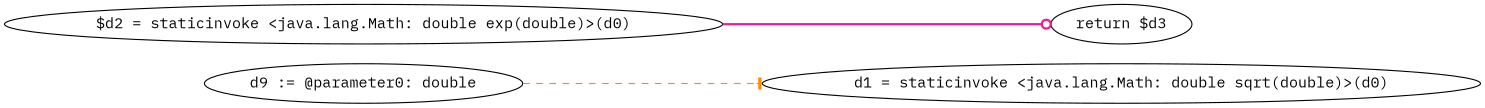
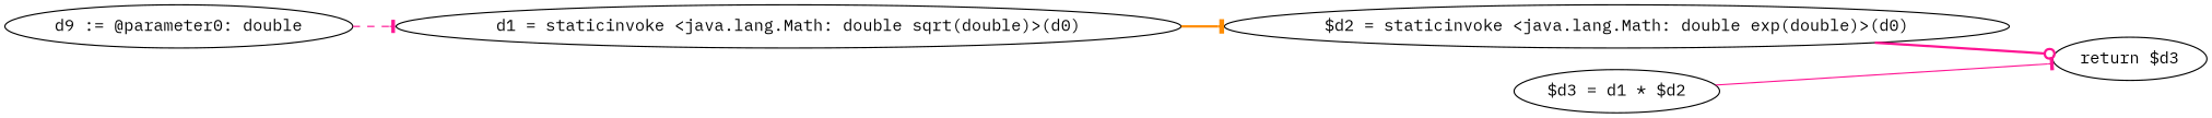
  digraph {
    fontname="IBM Plex Mono"
    rankdir=LR
    node [fontname="IBM Plex Mono"]
    edge [arrowhead=tee color=darkorange fontname="IBM Plex Mono" style=bold]
    n1 [label="d9 := @parameter0: double"]
    "d1 = staticinvoke <java.lang.Math: double sqrt(double)>(d0)"
    "$d2 = staticinvoke <java.lang.Math: double exp(double)>(d0)"
    "return $d3"
-   n1 -> "d1 = staticinvoke <java.lang.Math: double sqrt(double)>(d0)" [style=dashed]
+   "$d3 = d1 * $d2"
+   n1 -> "d1 = staticinvoke <java.lang.Math: double sqrt(double)>(d0)" [color=deeppink style=dashed]
+   "d1 = staticinvoke <java.lang.Math: double sqrt(double)>(d0)" -> "$d2 = staticinvoke <java.lang.Math: double exp(double)>(d0)"
    "$d2 = staticinvoke <java.lang.Math: double exp(double)>(d0)" -> "return $d3" [arrowhead=odot color=deeppink]
+   "$d3 = d1 * $d2" -> "return $d3" [color=deeppink style=solid]
  }
